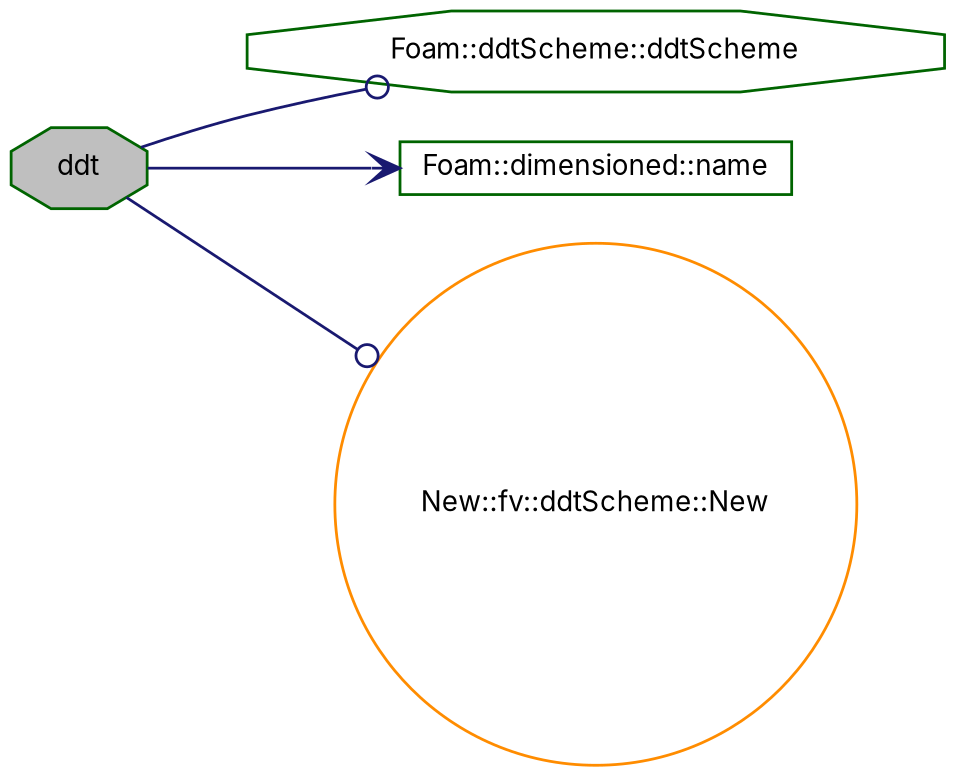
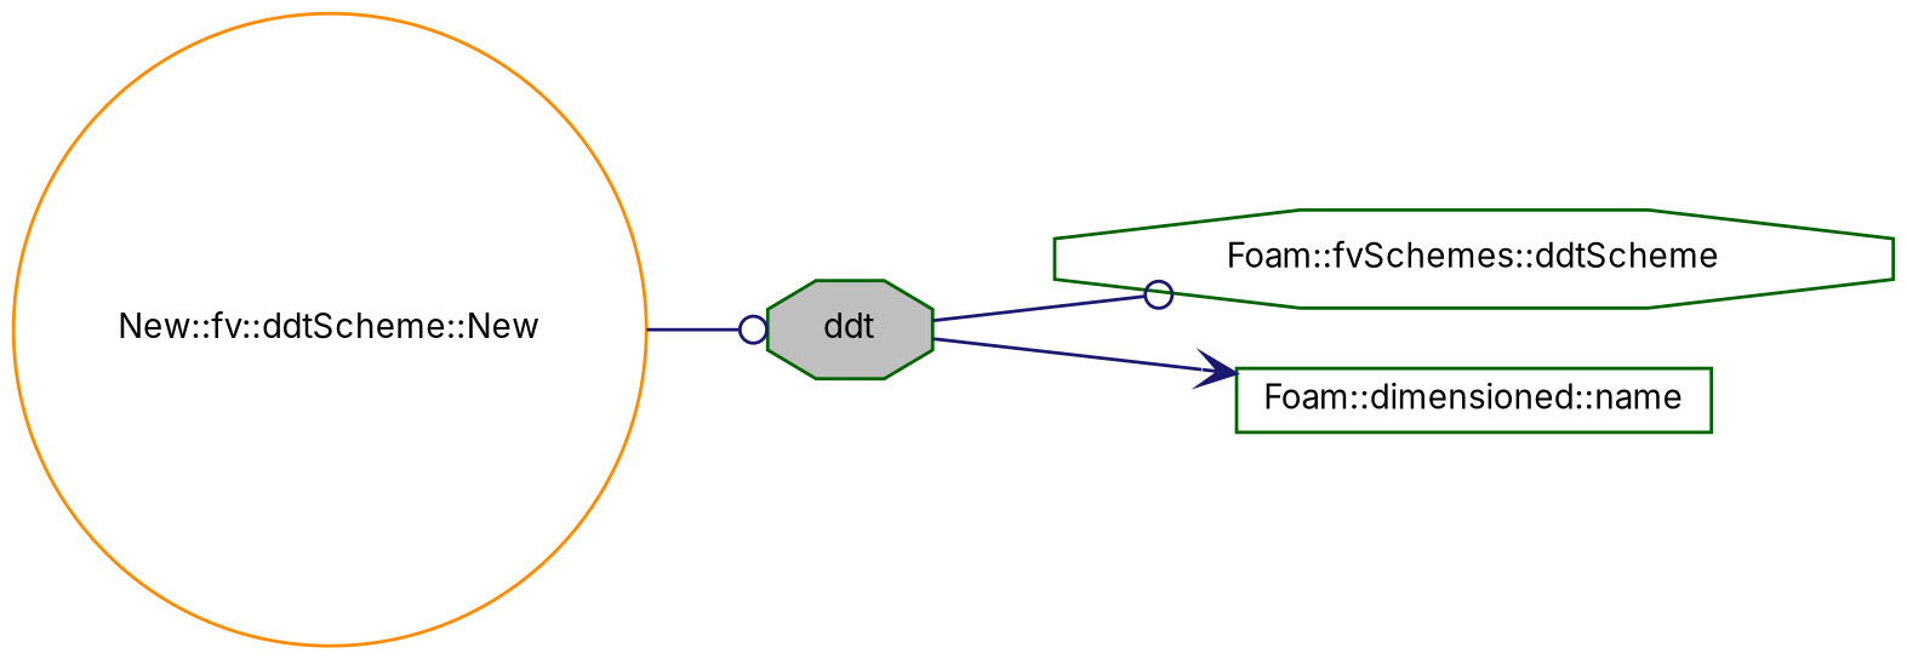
  digraph {
    fontname=Inter
    rankdir=LR
    node [color=darkgreen fontname=Inter fontsize=10 shape=octagon]
    edge [arrowhead=odot color=midnightblue fontname=Inter fontsize=10 labelfontname=Helvetica labelfontsize=10 style=solid]
    n1 [fillcolor=grey75 fontcolor=black height=0.2 label=ddt style=filled width=0.4]
-   n2 [height=0.2 label="Foam::ddtScheme::ddtScheme" width=0.4]
+   n2 [height=0.2 label="Foam::fvSchemes::ddtScheme" width=0.4]
    n3 [height=0.2 label="Foam::dimensioned::name" shape=box width=0.4]
    n4 [color=darkorange height=0.2 label="New::fv::ddtScheme::New" shape=circle width=0.4]
    n1 -> n2
    n1 -> n3 [arrowhead=vee]
-   n1 -> n4
+   n4 -> n1
  }
